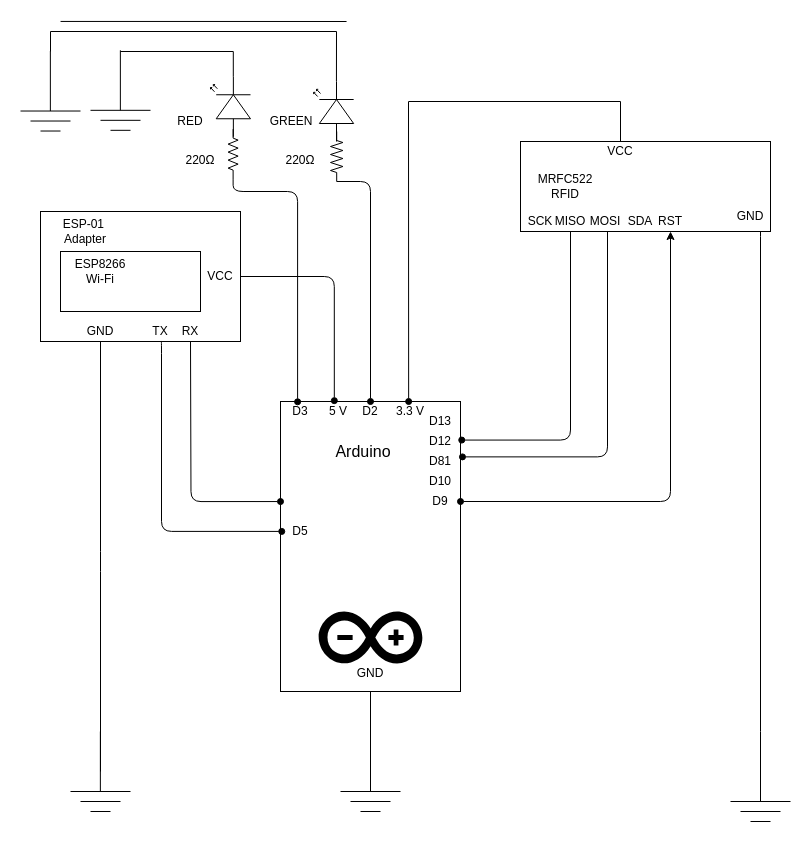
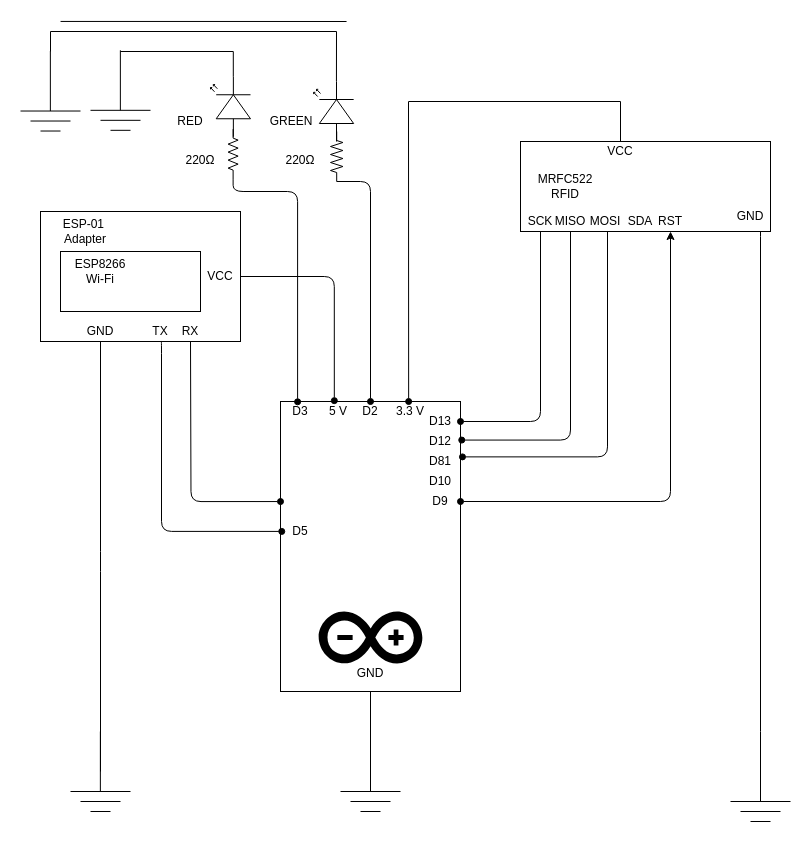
  <mxCell id="0" />
  <mxCell id="1" parent="0" />
  <mxCell id="2" value="" style="rounded=0;whiteSpace=wrap;html=1;strokeColor=#000000;" vertex="1" parent="1"><mxGeometry x="280" y="401" width="180" height="290" as="geometry" /></mxCell>
- <mxCell id="3" value="&lt;font style=&quot;font-size: 16px&quot;&gt;Arduino&lt;/font&gt;" style="text;html=1;strokeColor=none;fillColor=none;align=center;verticalAlign=middle;whiteSpace=wrap;rounded=0;" vertex="1" parent="1"><mxGeometry x="318.15" y="441" width="90" height="20" as="geometry" /></mxCell>
  <mxCell id="4" value="" style="dashed=0;outlineConnect=0;html=1;align=center;labelPosition=center;verticalLabelPosition=bottom;verticalAlign=top;shape=mxgraph.weblogos.arduino;fillColor=#000000;strokeColor=none" vertex="1" parent="1"><mxGeometry x="318.15" y="611" width="103.7" height="52" as="geometry" /></mxCell>
  <mxCell id="5" value="" style="rounded=0;whiteSpace=wrap;html=1;" vertex="1" parent="1"><mxGeometry x="520" y="141" width="250" height="90" as="geometry" /></mxCell>
  <mxCell id="6" value="MRFC522&lt;br&gt;RFID" style="text;html=1;strokeColor=none;fillColor=none;align=center;verticalAlign=middle;whiteSpace=wrap;rounded=0;" vertex="1" parent="1"><mxGeometry x="530" y="176" width="70" height="20" as="geometry" /></mxCell>
  <mxCell id="7" value="" style="shape=image;html=1;verticalAlign=top;verticalLabelPosition=bottom;labelBackgroundColor=#ffffff;imageAspect=0;aspect=fixed;image=https://cdn0.iconfinder.com/data/icons/analytic-investment-and-balanced-scorecard/512/11_Basic_Essential_Signal_Ui_Ux-128.png;strokeColor=#000000;fillColor=#000000;rotation=90;" vertex="1" parent="1"><mxGeometry x="670" y="146.25" width="79.5" height="79.5" as="geometry" /></mxCell>
  <mxCell id="8" value="" style="endArrow=none;html=1;startArrow=oval;startFill=1;" edge="1" parent="1"><mxGeometry width="50" height="50" relative="1" as="geometry"><mxPoint x="408.15" y="401" as="sourcePoint" /><mxPoint x="408" y="101" as="targetPoint" /></mxGeometry></mxCell>
  <mxCell id="9" value="" style="endArrow=none;html=1;" edge="1" parent="1"><mxGeometry width="50" height="50" relative="1" as="geometry"><mxPoint x="408.15" y="101" as="sourcePoint" /><mxPoint x="620" y="101" as="targetPoint" /></mxGeometry></mxCell>
  <mxCell id="10" value="" style="endArrow=none;html=1;" edge="1" parent="1"><mxGeometry width="50" height="50" relative="1" as="geometry"><mxPoint x="620" y="141" as="sourcePoint" /><mxPoint x="620" y="101" as="targetPoint" /></mxGeometry></mxCell>
  <mxCell id="11" value="5 V" style="text;html=1;strokeColor=none;fillColor=none;align=center;verticalAlign=middle;whiteSpace=wrap;rounded=0;" vertex="1" parent="1"><mxGeometry x="318.15" y="401" width="40" height="20" as="geometry" /></mxCell>
  <mxCell id="12" value="D10" style="text;html=1;strokeColor=none;fillColor=none;align=center;verticalAlign=middle;whiteSpace=wrap;rounded=0;" vertex="1" parent="1"><mxGeometry x="420" y="471" width="40" height="20" as="geometry" /></mxCell>
  <mxCell id="13" value="SDA" style="text;html=1;strokeColor=none;fillColor=none;align=center;verticalAlign=middle;whiteSpace=wrap;rounded=0;" vertex="1" parent="1"><mxGeometry x="620" y="211" width="40" height="20" as="geometry" /></mxCell>
+ <mxCell id="14" value="" style="endArrow=none;html=1;entryX=0.5;entryY=1;entryDx=0;entryDy=0;edgeStyle=elbowEdgeStyle;exitX=1;exitY=0.5;exitDx=0;exitDy=0;startArrow=oval;startFill=1;" edge="1" parent="1" source="15" target="16"><mxGeometry width="50" height="50" relative="1" as="geometry"><mxPoint x="550" y="421" as="sourcePoint" /><mxPoint x="552" y="233" as="targetPoint" /><Array as="points"><mxPoint x="540" y="251" /><mxPoint x="549" y="331" /></Array></mxGeometry></mxCell>
  <mxCell id="15" value="D13" style="text;html=1;strokeColor=none;fillColor=none;align=center;verticalAlign=middle;whiteSpace=wrap;rounded=0;" vertex="1" parent="1"><mxGeometry x="420" y="411" width="40" height="20" as="geometry" /></mxCell>
  <mxCell id="16" value="SCK" style="text;html=1;strokeColor=none;fillColor=none;align=center;verticalAlign=middle;whiteSpace=wrap;rounded=0;" vertex="1" parent="1"><mxGeometry x="520" y="211" width="40" height="20" as="geometry" /></mxCell>
  <mxCell id="17" value="VCC" style="text;html=1;strokeColor=none;fillColor=none;align=center;verticalAlign=middle;whiteSpace=wrap;rounded=0;" vertex="1" parent="1"><mxGeometry x="600" y="141" width="40" height="20" as="geometry" /></mxCell>
  <mxCell id="18" value="" style="endArrow=none;html=1;startSize=6;endSize=6;edgeStyle=elbowEdgeStyle;exitX=1.011;exitY=0.191;exitDx=0;exitDy=0;startArrow=oval;startFill=1;exitPerimeter=0;entryX=0.349;entryY=1.004;entryDx=0;entryDy=0;entryPerimeter=0;" edge="1" parent="1" source="2" target="5"><mxGeometry width="50" height="50" relative="1" as="geometry"><mxPoint x="569" y="441" as="sourcePoint" /><mxPoint x="569" y="231" as="targetPoint" /><Array as="points"><mxPoint x="607" y="271" /><mxPoint x="590" y="271" /><mxPoint x="570" y="341" /></Array></mxGeometry></mxCell>
  <mxCell id="19" value="D81" style="text;html=1;strokeColor=none;fillColor=none;align=center;verticalAlign=middle;whiteSpace=wrap;rounded=0;" vertex="1" parent="1"><mxGeometry x="420" y="451" width="40" height="20" as="geometry" /></mxCell>
  <mxCell id="20" value="MOSI" style="text;html=1;strokeColor=none;fillColor=none;align=center;verticalAlign=middle;whiteSpace=wrap;rounded=0;" vertex="1" parent="1"><mxGeometry x="585" y="211" width="40" height="20" as="geometry" /></mxCell>
  <mxCell id="21" value="" style="endArrow=none;html=1;entryX=0.5;entryY=1;entryDx=0;entryDy=0;edgeStyle=elbowEdgeStyle;startArrow=oval;startFill=1;exitX=1.007;exitY=0.133;exitDx=0;exitDy=0;exitPerimeter=0;" edge="1" parent="1" source="2"><mxGeometry width="50" height="50" relative="1" as="geometry"><mxPoint x="490" y="441" as="sourcePoint" /><mxPoint x="570" y="231" as="targetPoint" /><Array as="points"><mxPoint x="570" y="251" /><mxPoint x="579" y="331" /></Array></mxGeometry></mxCell>
  <mxCell id="22" value="D12" style="text;html=1;strokeColor=none;fillColor=none;align=center;verticalAlign=middle;whiteSpace=wrap;rounded=0;" vertex="1" parent="1"><mxGeometry x="420" y="431" width="40" height="20" as="geometry" /></mxCell>
  <mxCell id="23" value="MISO" style="text;html=1;strokeColor=none;fillColor=none;align=center;verticalAlign=middle;whiteSpace=wrap;rounded=0;" vertex="1" parent="1"><mxGeometry x="550" y="211" width="40" height="20" as="geometry" /></mxCell>
  <mxCell id="24" value="" style="endArrow=none;html=1;edgeStyle=elbowEdgeStyle;elbow=vertical;endFill=0;" edge="1" parent="1"><mxGeometry width="50" height="50" relative="1" as="geometry"><mxPoint x="760" y="241" as="sourcePoint" /><mxPoint x="760" y="761" as="targetPoint" /><Array as="points"><mxPoint x="440" y="741" /><mxPoint x="770" y="751" /><mxPoint x="740" y="301" /><mxPoint x="690" y="711" /><mxPoint x="610" y="741" /><mxPoint x="730" y="691" /><mxPoint x="540" y="741" /></Array></mxGeometry></mxCell>
  <mxCell id="25" value="" style="endArrow=none;html=1;entryX=0.5;entryY=1;entryDx=0;entryDy=0;" edge="1" parent="1" target="2"><mxGeometry width="50" height="50" relative="1" as="geometry"><mxPoint x="370" y="791" as="sourcePoint" /><mxPoint x="370" y="731" as="targetPoint" /></mxGeometry></mxCell>
  <mxCell id="26" value="" style="endArrow=none;html=1;" edge="1" parent="1"><mxGeometry width="50" height="50" relative="1" as="geometry"><mxPoint x="350" y="801" as="sourcePoint" /><mxPoint x="390" y="801" as="targetPoint" /></mxGeometry></mxCell>
  <mxCell id="27" value="" style="endArrow=none;html=1;" edge="1" parent="1"><mxGeometry width="50" height="50" relative="1" as="geometry"><mxPoint x="340" y="791" as="sourcePoint" /><mxPoint x="400" y="791" as="targetPoint" /></mxGeometry></mxCell>
  <mxCell id="28" value="" style="endArrow=none;html=1;" edge="1" parent="1"><mxGeometry width="50" height="50" relative="1" as="geometry"><mxPoint x="360" y="811" as="sourcePoint" /><mxPoint x="380" y="811" as="targetPoint" /></mxGeometry></mxCell>
  <mxCell id="29" value="GND" style="text;html=1;strokeColor=none;fillColor=none;align=center;verticalAlign=middle;whiteSpace=wrap;rounded=0;" vertex="1" parent="1"><mxGeometry x="350" y="663" width="40" height="20" as="geometry" /></mxCell>
  <mxCell id="30" value="GND" style="text;html=1;strokeColor=none;fillColor=none;align=center;verticalAlign=middle;whiteSpace=wrap;rounded=0;" vertex="1" parent="1"><mxGeometry x="730" y="205.75" width="40" height="20" as="geometry" /></mxCell>
  <mxCell id="31" value="" style="endArrow=none;html=1;edgeStyle=orthogonalEdgeStyle;" edge="1" parent="1"><mxGeometry width="50" height="50" relative="1" as="geometry"><mxPoint x="760" y="231" as="sourcePoint" /><mxPoint x="760" y="251" as="targetPoint" /><Array as="points"><mxPoint x="760" y="241" /></Array></mxGeometry></mxCell>
  <mxCell id="32" value="" style="endArrow=classic;html=1;edgeStyle=orthogonalEdgeStyle;startArrow=oval;startFill=1;entryX=0.5;entryY=1;entryDx=0;entryDy=0;exitX=1;exitY=0.5;exitDx=0;exitDy=0;" edge="1" parent="1" source="33" target="34"><mxGeometry width="50" height="50" relative="1" as="geometry"><mxPoint x="470.276" y="490.759" as="sourcePoint" /><mxPoint x="650.276" y="241.103" as="targetPoint" /><Array as="points"><mxPoint x="670" y="501" /></Array></mxGeometry></mxCell>
  <mxCell id="33" value="D9" style="text;html=1;strokeColor=none;fillColor=none;align=center;verticalAlign=middle;whiteSpace=wrap;rounded=0;" vertex="1" parent="1"><mxGeometry x="420" y="491" width="40" height="20" as="geometry" /></mxCell>
  <mxCell id="34" value="RST" style="text;html=1;strokeColor=none;fillColor=none;align=center;verticalAlign=middle;whiteSpace=wrap;rounded=0;" vertex="1" parent="1"><mxGeometry x="650" y="211" width="40" height="20" as="geometry" /></mxCell>
  <mxCell id="35" value="" style="rounded=0;whiteSpace=wrap;html=1;strokeColor=#000000;fillColor=#FFFFFF;" vertex="1" parent="1"><mxGeometry x="40" y="211" width="200" height="130" as="geometry" /></mxCell>
  <mxCell id="36" value="ESP-01&amp;nbsp; Adapter" style="text;html=1;strokeColor=none;fillColor=none;align=center;verticalAlign=middle;whiteSpace=wrap;rounded=0;" vertex="1" parent="1"><mxGeometry x="50" y="221" width="70" height="20" as="geometry" /></mxCell>
  <mxCell id="37" value="" style="rounded=0;whiteSpace=wrap;html=1;strokeColor=#000000;fillColor=#FFFFFF;" vertex="1" parent="1"><mxGeometry x="60" y="251" width="140" height="60" as="geometry" /></mxCell>
  <mxCell id="38" value="ESP8266 Wi-Fi" style="text;html=1;strokeColor=none;fillColor=none;align=center;verticalAlign=middle;whiteSpace=wrap;rounded=0;" vertex="1" parent="1"><mxGeometry x="70" y="261" width="60" height="20" as="geometry" /></mxCell>
  <mxCell id="39" value="" style="shape=image;html=1;verticalAlign=top;verticalLabelPosition=bottom;labelBackgroundColor=#ffffff;imageAspect=0;aspect=fixed;image=https://cdn1.iconfinder.com/data/icons/random-crafticons/48/misc-_wifi_-128.png;strokeColor=#000000;fillColor=#FFFFFF;rotation=-90;" vertex="1" parent="1"><mxGeometry x="150" y="261" width="40" height="40" as="geometry" /></mxCell>
  <mxCell id="40" value="" style="endArrow=none;html=1;edgeStyle=orthogonalEdgeStyle;exitX=0;exitY=0.345;exitDx=0;exitDy=0;exitPerimeter=0;endFill=0;startArrow=oval;startFill=1;" edge="1" parent="1" source="2"><mxGeometry width="50" height="50" relative="1" as="geometry"><mxPoint x="170" y="571" as="sourcePoint" /><mxPoint x="190" y="341" as="targetPoint" /></mxGeometry></mxCell>
  <mxCell id="41" value="TX" style="text;html=1;strokeColor=none;fillColor=none;align=center;verticalAlign=middle;whiteSpace=wrap;rounded=0;" vertex="1" parent="1"><mxGeometry x="140" y="321" width="40" height="20" as="geometry" /></mxCell>
  <mxCell id="42" value="" style="endArrow=none;html=1;edgeStyle=orthogonalEdgeStyle;exitX=0.007;exitY=0.448;exitDx=0;exitDy=0;exitPerimeter=0;endFill=0;startArrow=oval;startFill=1;entryX=0.604;entryY=0.996;entryDx=0;entryDy=0;entryPerimeter=0;" edge="1" parent="1" source="2" target="35"><mxGeometry width="50" height="50" relative="1" as="geometry"><mxPoint x="250.33" y="521.03" as="sourcePoint" /><mxPoint x="160.33" y="360.98" as="targetPoint" /><Array as="points"><mxPoint x="161" y="531" /><mxPoint x="161" y="343" /></Array></mxGeometry></mxCell>
  <mxCell id="43" value="D5" style="text;html=1;strokeColor=none;fillColor=none;align=center;verticalAlign=middle;whiteSpace=wrap;rounded=0;" vertex="1" parent="1"><mxGeometry x="280" y="521" width="40" height="20" as="geometry" /></mxCell>
  <mxCell id="44" value="RX" style="text;html=1;strokeColor=none;fillColor=none;align=center;verticalAlign=middle;whiteSpace=wrap;rounded=0;" vertex="1" parent="1"><mxGeometry x="170" y="321" width="40" height="20" as="geometry" /></mxCell>
  <mxCell id="45" value="" style="endArrow=none;html=1;edgeStyle=orthogonalEdgeStyle;exitX=0.299;exitY=-0.003;exitDx=0;exitDy=0;exitPerimeter=0;endFill=0;startArrow=oval;startFill=1;entryX=1;entryY=0.5;entryDx=0;entryDy=0;" edge="1" parent="1" source="2" target="35"><mxGeometry width="50" height="50" relative="1" as="geometry"><mxPoint x="290" y="511.05" as="sourcePoint" /><mxPoint x="200" y="351" as="targetPoint" /><Array as="points"><mxPoint x="334" y="276" /></Array></mxGeometry></mxCell>
  <mxCell id="46" value="3.3 V" style="text;html=1;strokeColor=none;fillColor=none;align=center;verticalAlign=middle;whiteSpace=wrap;rounded=0;" vertex="1" parent="1"><mxGeometry x="390" y="401" width="40" height="20" as="geometry" /></mxCell>
  <mxCell id="47" value="VCC" style="text;html=1;strokeColor=none;fillColor=none;align=center;verticalAlign=middle;whiteSpace=wrap;rounded=0;" vertex="1" parent="1"><mxGeometry x="200" y="266" width="40" height="20" as="geometry" /></mxCell>
  <mxCell id="48" value="" style="endArrow=none;html=1;edgeStyle=orthogonalEdgeStyle;endFill=0;startArrow=none;startFill=0;entryX=0.5;entryY=1;entryDx=0;entryDy=0;" edge="1" parent="1" target="49"><mxGeometry width="50" height="50" relative="1" as="geometry"><mxPoint x="100" y="771" as="sourcePoint" /><mxPoint x="100.086" y="571.28" as="targetPoint" /><Array as="points"><mxPoint x="100" y="561" /></Array></mxGeometry></mxCell>
  <mxCell id="49" value="GND" style="text;html=1;strokeColor=none;fillColor=none;align=center;verticalAlign=middle;whiteSpace=wrap;rounded=0;" vertex="1" parent="1"><mxGeometry x="80" y="321" width="40" height="20" as="geometry" /></mxCell>
  <mxCell id="50" value="" style="endArrow=none;html=1;" edge="1" parent="1"><mxGeometry width="50" height="50" relative="1" as="geometry"><mxPoint x="99.86" y="791" as="sourcePoint" /><mxPoint x="99.86" y="731" as="targetPoint" /></mxGeometry></mxCell>
  <mxCell id="51" value="" style="endArrow=none;html=1;" edge="1" parent="1"><mxGeometry width="50" height="50" relative="1" as="geometry"><mxPoint x="80" y="801" as="sourcePoint" /><mxPoint x="120" y="801" as="targetPoint" /></mxGeometry></mxCell>
  <mxCell id="52" value="" style="endArrow=none;html=1;" edge="1" parent="1"><mxGeometry width="50" height="50" relative="1" as="geometry"><mxPoint x="70" y="791" as="sourcePoint" /><mxPoint x="130" y="791" as="targetPoint" /></mxGeometry></mxCell>
  <mxCell id="53" value="" style="endArrow=none;html=1;" edge="1" parent="1"><mxGeometry width="50" height="50" relative="1" as="geometry"><mxPoint x="90" y="811" as="sourcePoint" /><mxPoint x="110" y="811" as="targetPoint" /></mxGeometry></mxCell>
  <mxCell id="54" value="" style="endArrow=none;html=1;" edge="1" parent="1"><mxGeometry width="50" height="50" relative="1" as="geometry"><mxPoint x="760" y="801" as="sourcePoint" /><mxPoint x="760" y="741" as="targetPoint" /></mxGeometry></mxCell>
  <mxCell id="55" value="" style="endArrow=none;html=1;" edge="1" parent="1"><mxGeometry width="50" height="50" relative="1" as="geometry"><mxPoint x="740" y="811" as="sourcePoint" /><mxPoint x="780" y="811" as="targetPoint" /></mxGeometry></mxCell>
  <mxCell id="56" value="" style="endArrow=none;html=1;" edge="1" parent="1"><mxGeometry width="50" height="50" relative="1" as="geometry"><mxPoint x="730" y="801" as="sourcePoint" /><mxPoint x="790" y="801" as="targetPoint" /></mxGeometry></mxCell>
  <mxCell id="57" value="" style="endArrow=none;html=1;" edge="1" parent="1"><mxGeometry width="50" height="50" relative="1" as="geometry"><mxPoint x="750" y="821" as="sourcePoint" /><mxPoint x="770" y="821" as="targetPoint" /></mxGeometry></mxCell>
  <mxCell id="58" value="" style="verticalLabelPosition=bottom;shadow=0;dashed=0;align=center;html=1;verticalAlign=top;shape=mxgraph.electrical.opto_electronics.led_2;pointerEvents=1;strokeColor=#000000;fillColor=#FFFFFF;rotation=-90;" vertex="1" parent="1"><mxGeometry x="303.15" y="91" width="60" height="40" as="geometry" /></mxCell>
  <mxCell id="59" value="RED" style="text;html=1;strokeColor=none;fillColor=none;align=center;verticalAlign=middle;whiteSpace=wrap;rounded=0;" vertex="1" parent="1"><mxGeometry x="170" y="111" width="40" height="20" as="geometry" /></mxCell>
  <mxCell id="60" style="edgeStyle=orthogonalEdgeStyle;rounded=0;orthogonalLoop=1;jettySize=auto;html=1;exitX=1;exitY=0.57;exitDx=0;exitDy=0;exitPerimeter=0;startArrow=none;startFill=0;startSize=6;endArrow=none;endFill=0;endSize=6;" edge="1" parent="1" source="61"><mxGeometry relative="1" as="geometry"><mxPoint x="120" y="51" as="targetPoint" /><Array as="points"><mxPoint x="233" y="51" /></Array></mxGeometry></mxCell>
  <mxCell id="61" value="" style="verticalLabelPosition=bottom;shadow=0;dashed=0;align=center;html=1;verticalAlign=top;shape=mxgraph.electrical.opto_electronics.led_2;pointerEvents=1;strokeColor=#000000;fillColor=#FFFFFF;rotation=-90;" vertex="1" parent="1"><mxGeometry x="200" y="86.25" width="60" height="40" as="geometry" /></mxCell>
  <mxCell id="62" value="GREEN" style="text;html=1;strokeColor=none;fillColor=none;align=center;verticalAlign=middle;whiteSpace=wrap;rounded=0;" vertex="1" parent="1"><mxGeometry x="271.19" y="111" width="40" height="20" as="geometry" /></mxCell>
  <mxCell id="63" value="" style="pointerEvents=1;verticalLabelPosition=bottom;shadow=0;dashed=0;align=center;html=1;verticalAlign=top;shape=mxgraph.electrical.resistors.resistor_2;strokeColor=#000000;fillColor=#FFFFFF;rotation=90;" vertex="1" parent="1"><mxGeometry x="311.19" y="149.81" width="50" height="12.38" as="geometry" /></mxCell>
  <mxCell id="64" value="" style="pointerEvents=1;verticalLabelPosition=bottom;shadow=0;dashed=0;align=center;html=1;verticalAlign=top;shape=mxgraph.electrical.resistors.resistor_2;strokeColor=#000000;fillColor=#FFFFFF;rotation=90;" vertex="1" parent="1"><mxGeometry x="207.62" y="148.62" width="50" height="10" as="geometry" /></mxCell>
  <mxCell id="65" value="220Ω" style="text;html=1;strokeColor=none;fillColor=none;align=center;verticalAlign=middle;whiteSpace=wrap;rounded=0;" vertex="1" parent="1"><mxGeometry x="180" y="149.81" width="40" height="20" as="geometry" /></mxCell>
  <mxCell id="66" value="220Ω" style="text;html=1;strokeColor=none;fillColor=none;align=center;verticalAlign=middle;whiteSpace=wrap;rounded=0;" vertex="1" parent="1"><mxGeometry x="280" y="149.81" width="40" height="20" as="geometry" /></mxCell>
  <mxCell id="67" value="" style="endArrow=none;html=1;entryX=1;entryY=0.5;entryDx=0;entryDy=0;entryPerimeter=0;edgeStyle=orthogonalEdgeStyle;exitX=0.5;exitY=0;exitDx=0;exitDy=0;startArrow=oval;startFill=1;" edge="1" parent="1" source="2" target="63"><mxGeometry width="50" height="50" relative="1" as="geometry"><mxPoint x="336" y="401" as="sourcePoint" /><mxPoint x="350" y="221" as="targetPoint" /><Array as="points"><mxPoint x="370" y="181" /></Array></mxGeometry></mxCell>
  <mxCell id="68" value="" style="endArrow=none;html=1;entryX=1;entryY=0.5;entryDx=0;entryDy=0;entryPerimeter=0;edgeStyle=orthogonalEdgeStyle;exitX=0.095;exitY=0.001;exitDx=0;exitDy=0;startArrow=oval;startFill=1;exitPerimeter=0;" edge="1" parent="1" source="2" target="64"><mxGeometry width="50" height="50" relative="1" as="geometry"><mxPoint x="346.333" y="410.833" as="sourcePoint" /><mxPoint x="346.333" y="190.833" as="targetPoint" /><Array as="points"><mxPoint x="297" y="191" /><mxPoint x="232" y="191" /></Array></mxGeometry></mxCell>
  <mxCell id="69" value="" style="endArrow=none;html=1;" edge="1" parent="1"><mxGeometry width="50" height="50" relative="1" as="geometry"><mxPoint x="150" y="109.82" as="sourcePoint" /><mxPoint x="90" y="109.82" as="targetPoint" /></mxGeometry></mxCell>
  <mxCell id="70" value="" style="group" vertex="1" connectable="0" parent="1"><mxGeometry x="100" y="49.82" width="40" height="80" as="geometry" /></mxCell>
  <mxCell id="71" value="" style="endArrow=none;html=1;" edge="1" parent="70"><mxGeometry width="50" height="50" relative="1" as="geometry"><mxPoint x="19.86" as="sourcePoint" /><mxPoint x="19.86" y="60.0" as="targetPoint" /></mxGeometry></mxCell>
  <mxCell id="72" value="" style="endArrow=none;html=1;" edge="1" parent="70"><mxGeometry width="50" height="50" relative="1" as="geometry"><mxPoint x="40" y="70" as="sourcePoint" /><mxPoint y="70" as="targetPoint" /></mxGeometry></mxCell>
  <mxCell id="73" value="" style="endArrow=none;html=1;" edge="1" parent="70"><mxGeometry width="50" height="50" relative="1" as="geometry"><mxPoint x="30" y="80" as="sourcePoint" /><mxPoint x="10" y="80" as="targetPoint" /></mxGeometry></mxCell>
  <mxCell id="74" value="" style="endArrow=none;html=1;" edge="1" parent="1"><mxGeometry width="50" height="50" relative="1" as="geometry"><mxPoint x="20" y="110.52" as="sourcePoint" /><mxPoint x="80" y="110.52" as="targetPoint" /></mxGeometry></mxCell>
  <mxCell id="75" value="" style="group" vertex="1" connectable="0" parent="1"><mxGeometry x="30" y="50.52" width="40" height="80" as="geometry" /></mxCell>
  <mxCell id="76" value="" style="endArrow=none;html=1;" edge="1" parent="75"><mxGeometry width="50" height="50" relative="1" as="geometry"><mxPoint x="19.86" y="60" as="sourcePoint" /><mxPoint x="19.86" as="targetPoint" /></mxGeometry></mxCell>
  <mxCell id="77" value="" style="endArrow=none;html=1;" edge="1" parent="75"><mxGeometry width="50" height="50" relative="1" as="geometry"><mxPoint y="70" as="sourcePoint" /><mxPoint x="40" y="70" as="targetPoint" /></mxGeometry></mxCell>
  <mxCell id="78" value="" style="endArrow=none;html=1;" edge="1" parent="75"><mxGeometry width="50" height="50" relative="1" as="geometry"><mxPoint x="10" y="80" as="sourcePoint" /><mxPoint x="30" y="80" as="targetPoint" /></mxGeometry></mxCell>
  <mxCell id="79" style="edgeStyle=orthogonalEdgeStyle;rounded=0;orthogonalLoop=1;jettySize=auto;html=1;exitX=1;exitY=0.57;exitDx=0;exitDy=0;exitPerimeter=0;startArrow=none;startFill=0;startSize=6;endArrow=none;endFill=0;endSize=6;" edge="1" parent="1" source="58"><mxGeometry relative="1" as="geometry"><mxPoint x="50" y="51" as="targetPoint" /><mxPoint x="342.667" y="56.333" as="sourcePoint" /><Array as="points"><mxPoint x="336" y="31" /><mxPoint x="50" y="31" /></Array></mxGeometry></mxCell>
  <mxCell id="80" value="D3" style="text;html=1;strokeColor=none;fillColor=none;align=center;verticalAlign=middle;whiteSpace=wrap;rounded=0;" vertex="1" parent="1"><mxGeometry x="280" y="401" width="40" height="20" as="geometry" /></mxCell>
  <mxCell id="81" value="D2" style="text;html=1;strokeColor=none;fillColor=none;align=center;verticalAlign=middle;whiteSpace=wrap;rounded=0;" vertex="1" parent="1"><mxGeometry x="350" y="401" width="40" height="20" as="geometry" /></mxCell>
  <mxCell id="82" style="edgeStyle=orthogonalEdgeStyle;rounded=0;orthogonalLoop=1;jettySize=auto;html=1;startArrow=none;startFill=0;startSize=6;endArrow=none;endFill=0;endSize=6;" edge="1" parent="1"><mxGeometry relative="1" as="geometry"><mxPoint x="60.06" y="20.95" as="targetPoint" /><mxPoint x="346.06" y="20.95" as="sourcePoint" /><Array as="points"><mxPoint x="345.92" y="21.34" /><mxPoint x="59.92" y="21.34" /></Array></mxGeometry></mxCell>
